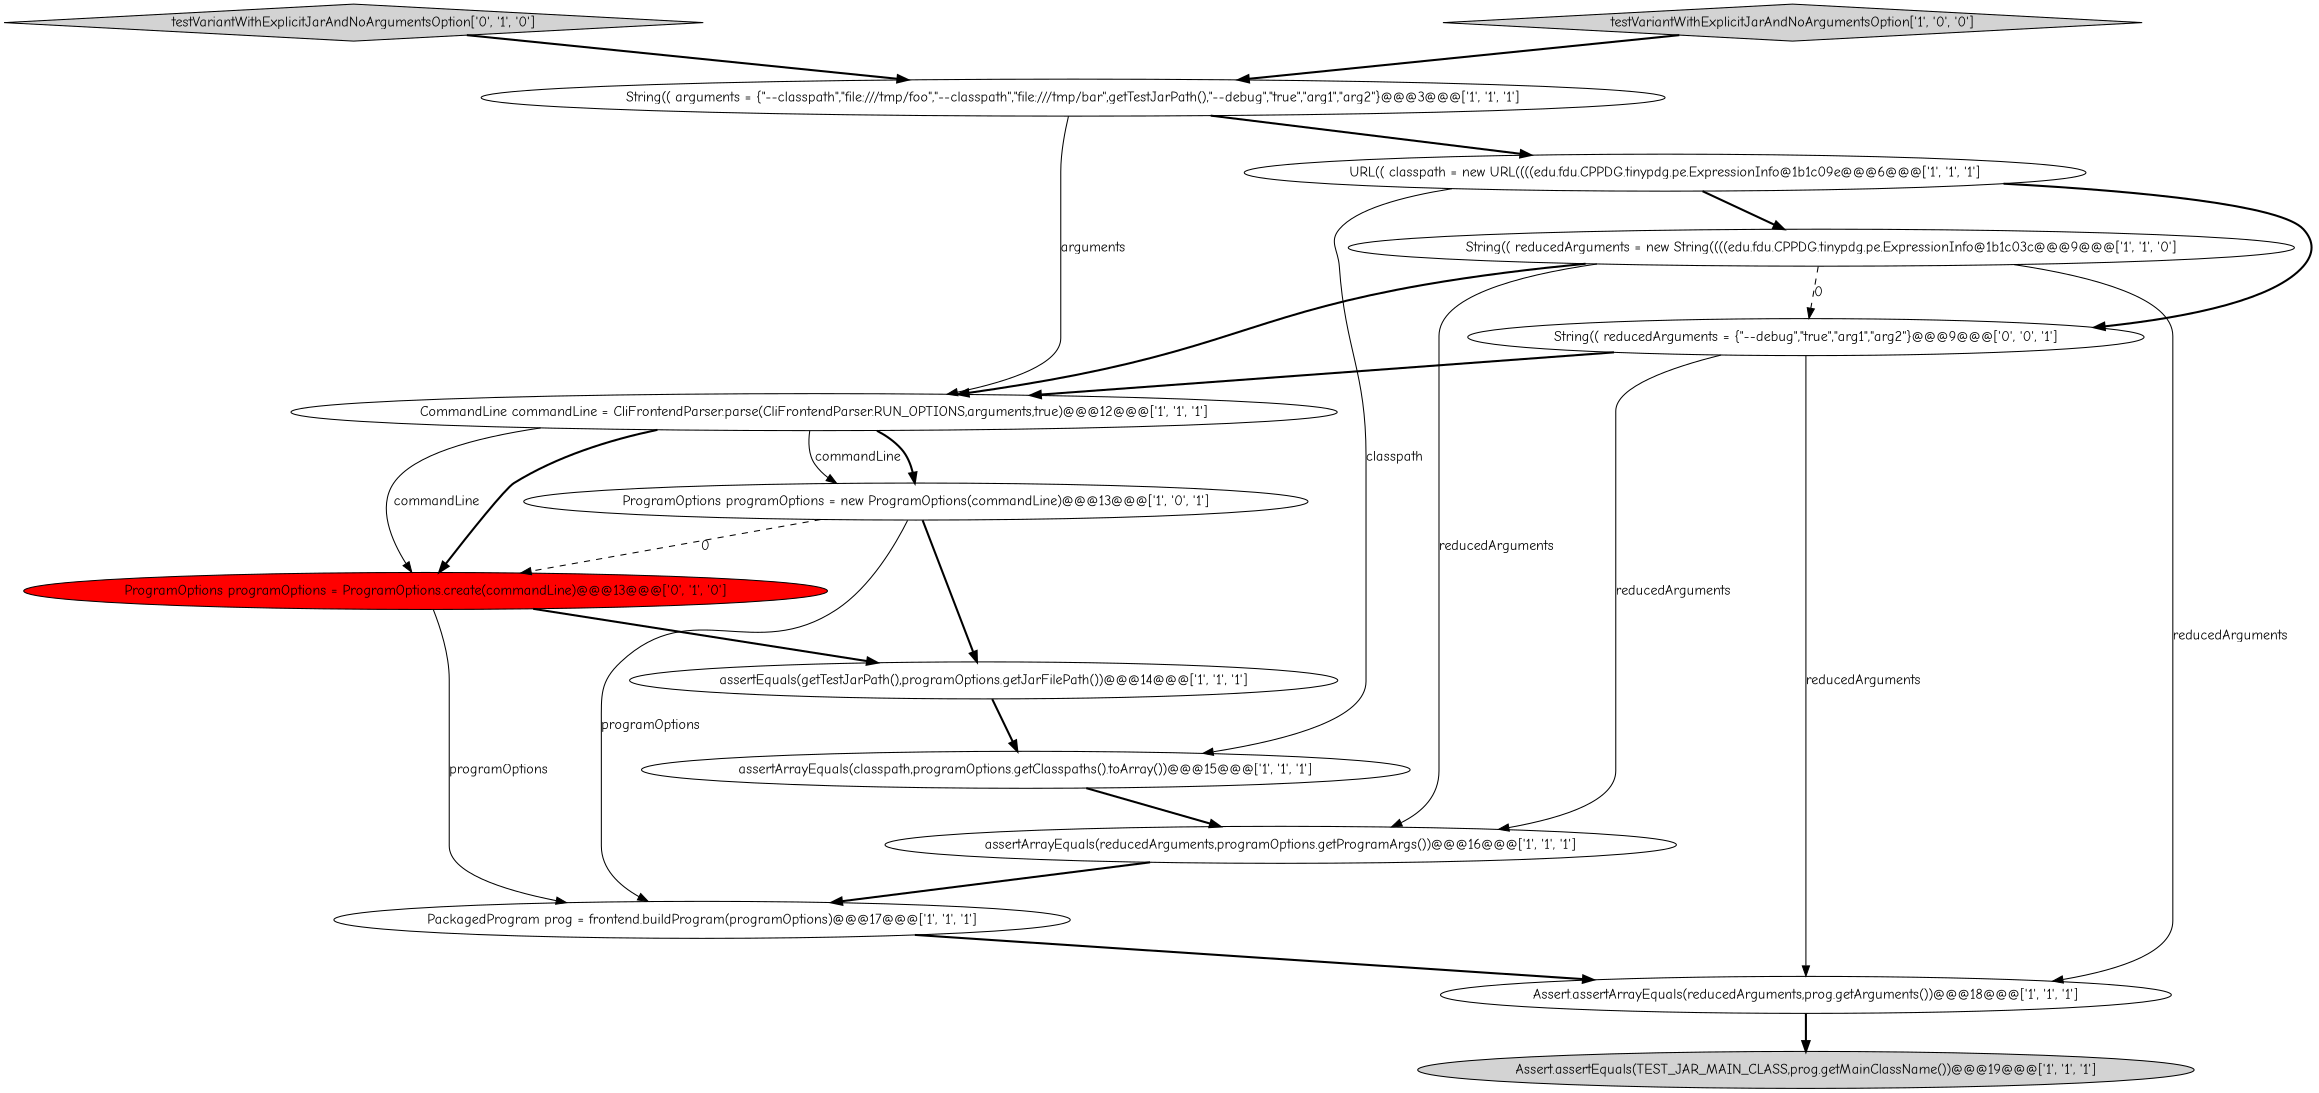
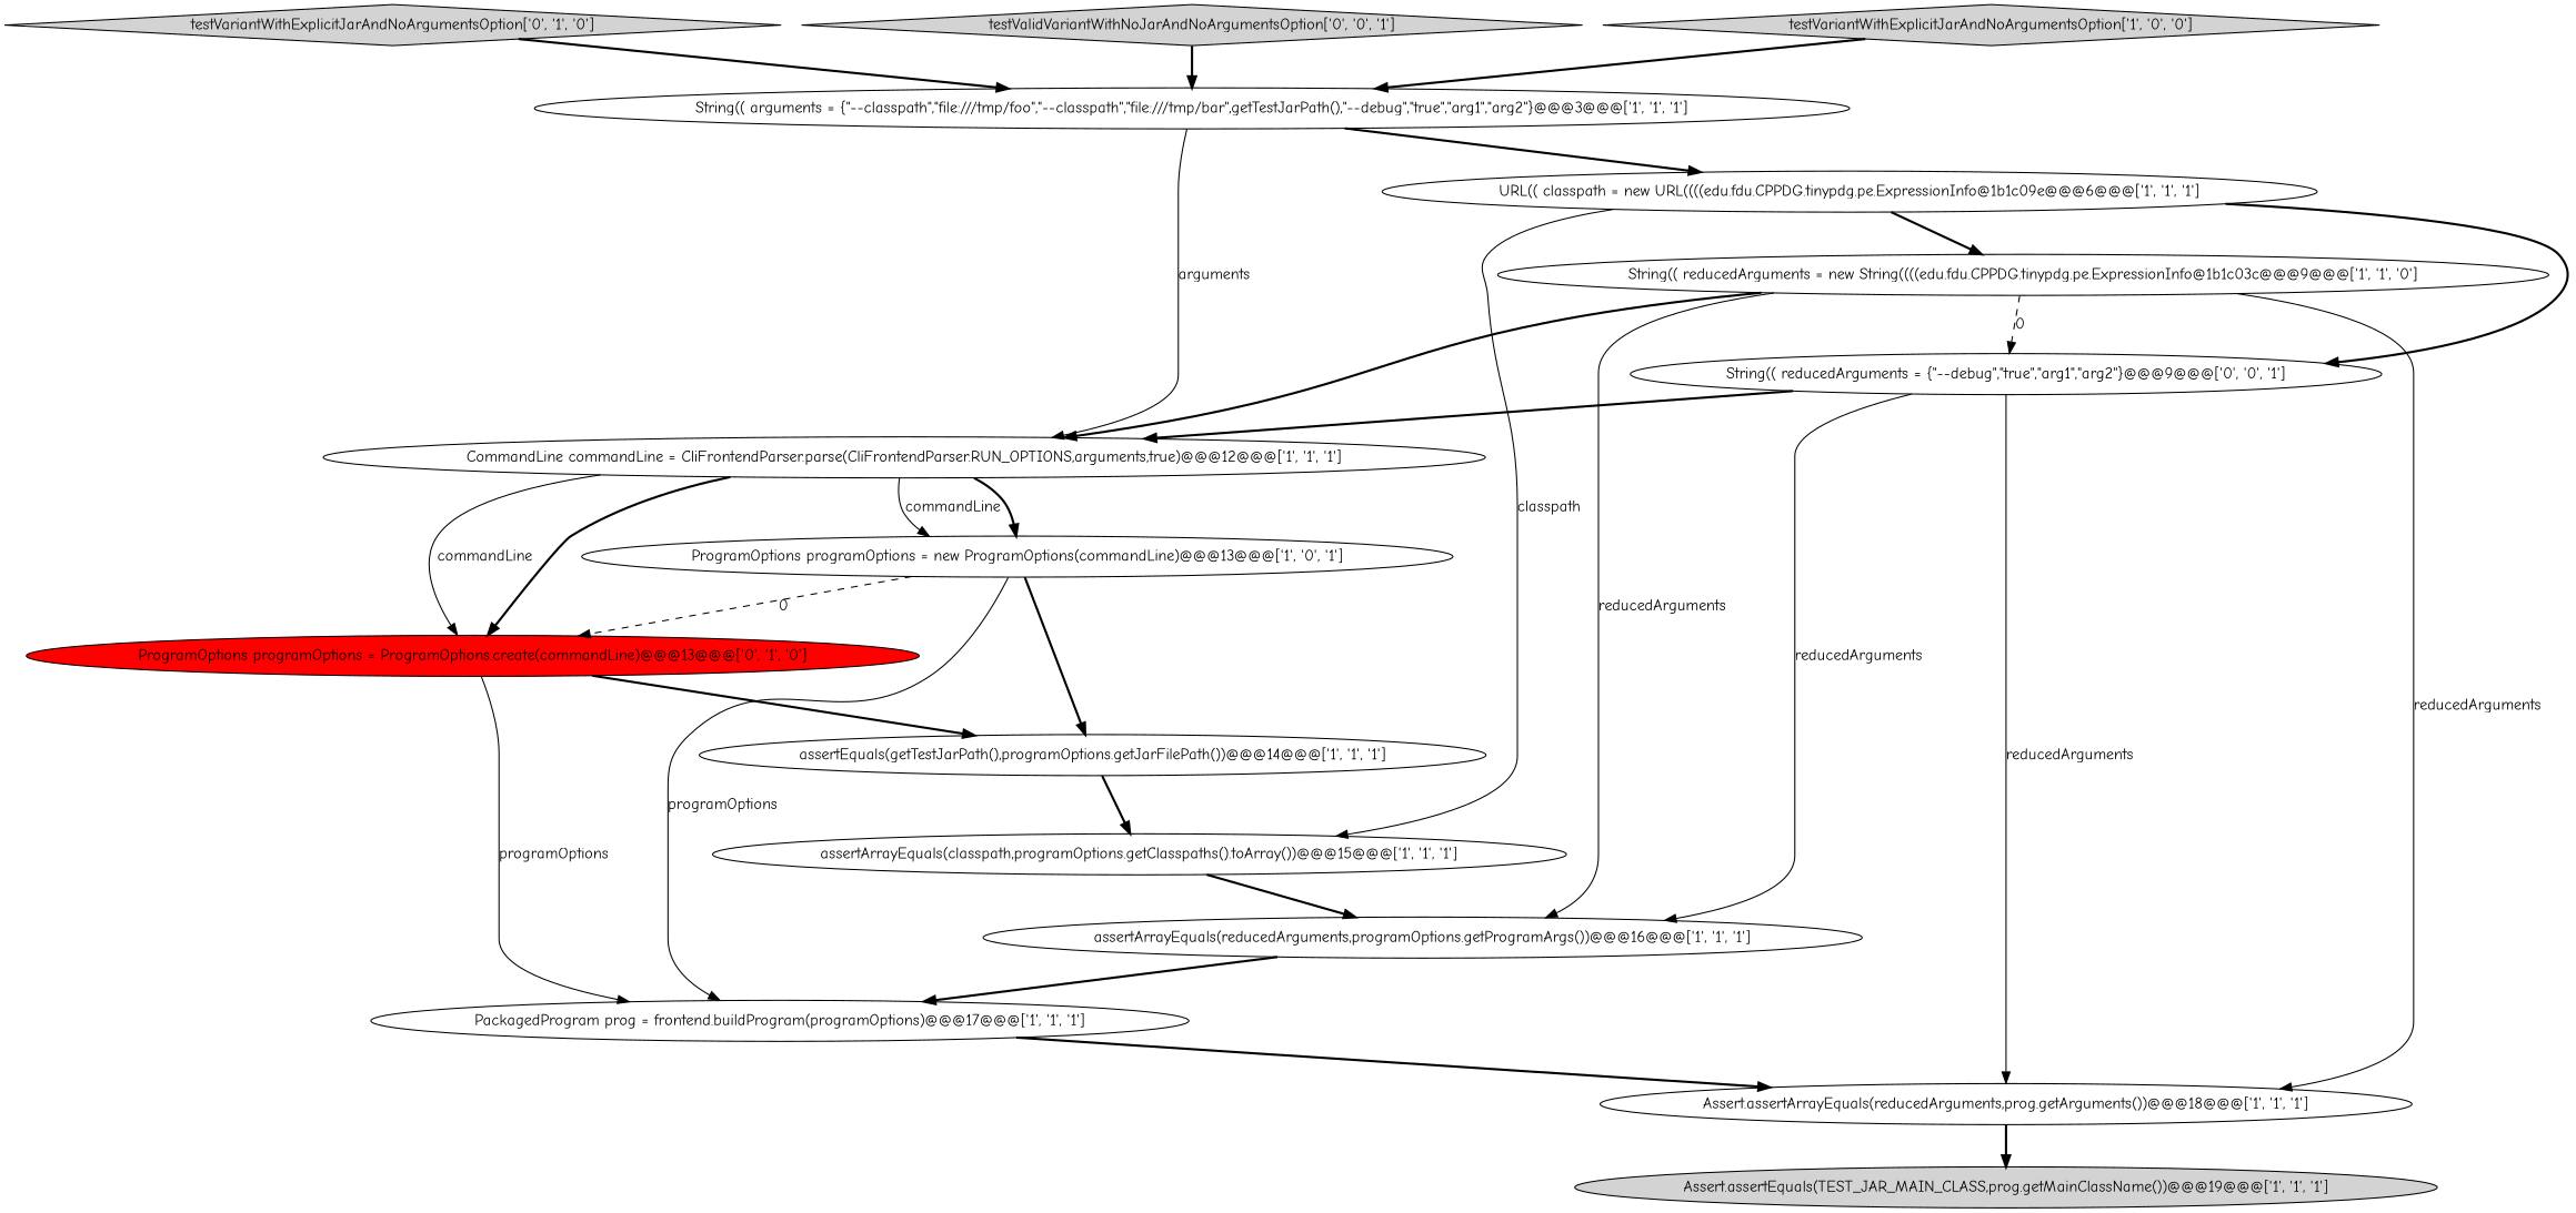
  digraph {
    fontname="Comic Neue"
    node [fillcolor=white shape=ellipse style=filled fontname="Comic Neue"]
    edge [style=bold fontname="Comic Neue"]
    n1 [label="String(( reducedArguments = new String((((edu.fdu.CPPDG.tinypdg.pe.ExpressionInfo@1b1c03c@@@9@@@['1', '1', '0']"]
    n2 [label="String(( reducedArguments = {\"--debug\",\"true\",\"arg1\",\"arg2\"}@@@9@@@['0', '0', '1']"]
    n3 [label="assertArrayEquals(reducedArguments,programOptions.getProgramArgs())@@@16@@@['1', '1', '1']"]
    n4 [label="Assert.assertArrayEquals(reducedArguments,prog.getArguments())@@@18@@@['1', '1', '1']"]
    n5 [label="CommandLine commandLine = CliFrontendParser.parse(CliFrontendParser.RUN_OPTIONS,arguments,true)@@@12@@@['1', '1', '1']"]
    n6 [fillcolor=lightgray label="testVariantWithExplicitJarAndNoArgumentsOption['0', '1', '0']" shape=diamond]
    n7 [label="String(( arguments = {\"--classpath\",\"file:///tmp/foo\",\"--classpath\",\"file:///tmp/bar\",getTestJarPath(),\"--debug\",\"true\",\"arg1\",\"arg2\"}@@@3@@@['1', '1', '1']"]
+   n8 [fillcolor=lightgray label="testValidVariantWithNoJarAndNoArgumentsOption['0', '0', '1']" shape=diamond]
    n9 [label="PackagedProgram prog = frontend.buildProgram(programOptions)@@@17@@@['1', '1', '1']"]
    n10 [label="URL(( classpath = new URL((((edu.fdu.CPPDG.tinypdg.pe.ExpressionInfo@1b1c09e@@@6@@@['1', '1', '1']"]
    n11 [fillcolor=lightgray label="testVariantWithExplicitJarAndNoArgumentsOption['1', '0', '0']" shape=diamond]
    n12 [fillcolor=red label="ProgramOptions programOptions = ProgramOptions.create(commandLine)@@@13@@@['0', '1', '0']"]
    n13 [label="assertEquals(getTestJarPath(),programOptions.getJarFilePath())@@@14@@@['1', '1', '1']"]
    n14 [label="assertArrayEquals(classpath,programOptions.getClasspaths().toArray())@@@15@@@['1', '1', '1']"]
    n15 [fillcolor=lightgray label="Assert.assertEquals(TEST_JAR_MAIN_CLASS,prog.getMainClassName())@@@19@@@['1', '1', '1']"]
    n16 [label="ProgramOptions programOptions = new ProgramOptions(commandLine)@@@13@@@['1', '0', '1']"]
    n1 -> n2 [label=0 style=dashed]
    n1 -> n3 [label=reducedArguments style=solid]
    n1 -> n4 [label=reducedArguments style=solid]
    n1 -> n5
    n2 -> n3 [label=reducedArguments style=solid]
    n2 -> n4 [label=reducedArguments style=solid]
    n2 -> n5
    n3 -> n9
    n4 -> n15
    n5 -> n12 [label=commandLine style=solid]
    n5 -> n12
    n5 -> n16 [label=commandLine style=solid]
    n5 -> n16
    n6 -> n7
    n7 -> n5 [label=arguments style=solid]
    n7 -> n10
+   n8 -> n7
    n9 -> n4
    n10 -> n1
    n10 -> n2
    n10 -> n14 [label=classpath style=solid]
    n11 -> n7
    n12 -> n9 [label=programOptions style=solid]
    n12 -> n13
    n13 -> n14
    n14 -> n3
    n16 -> n9 [label=programOptions style=solid]
    n16 -> n12 [label=0 style=dashed]
    n16 -> n13
  }
